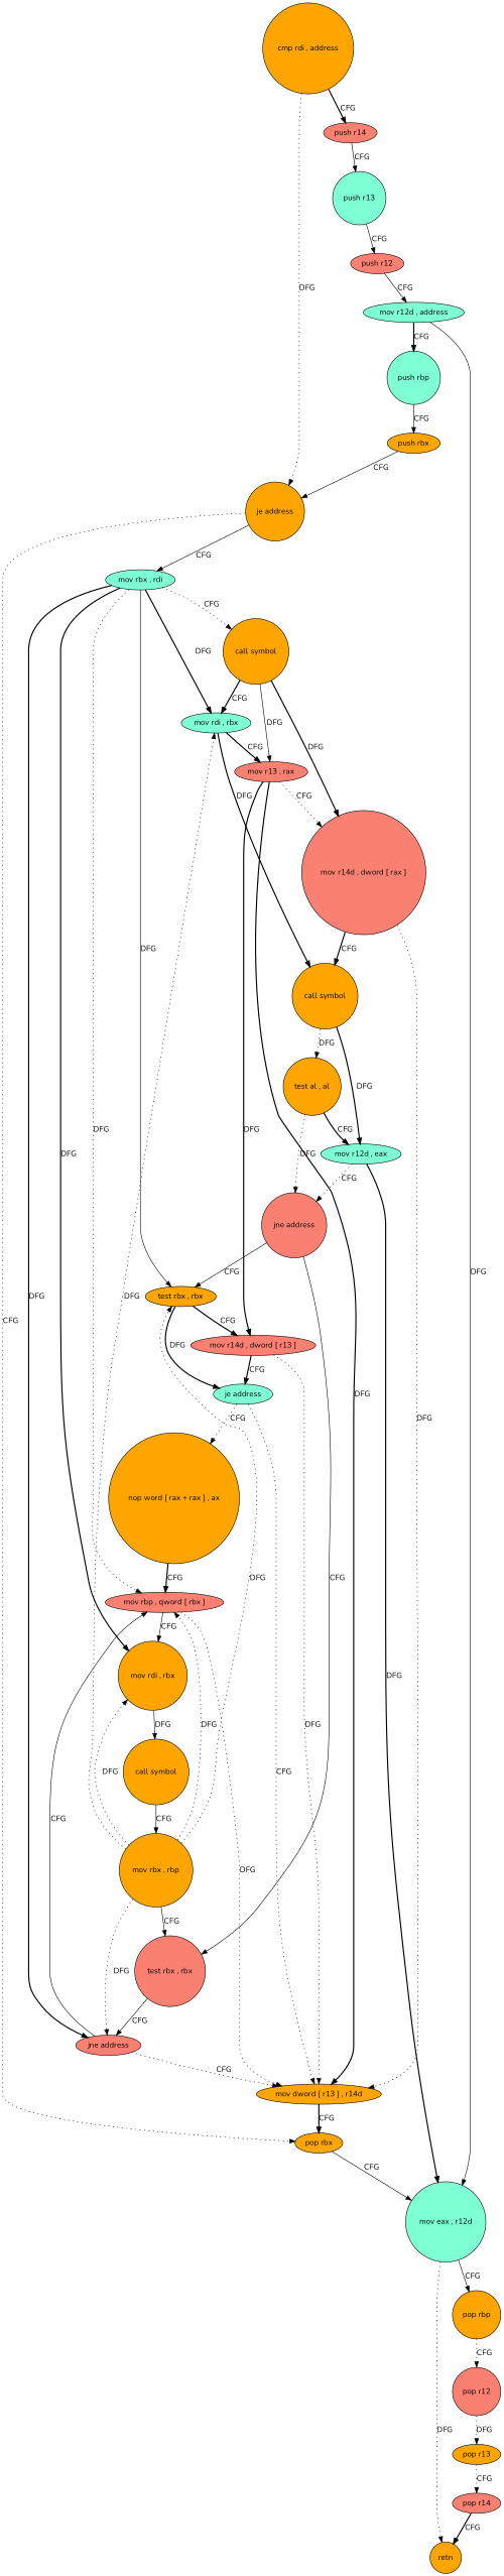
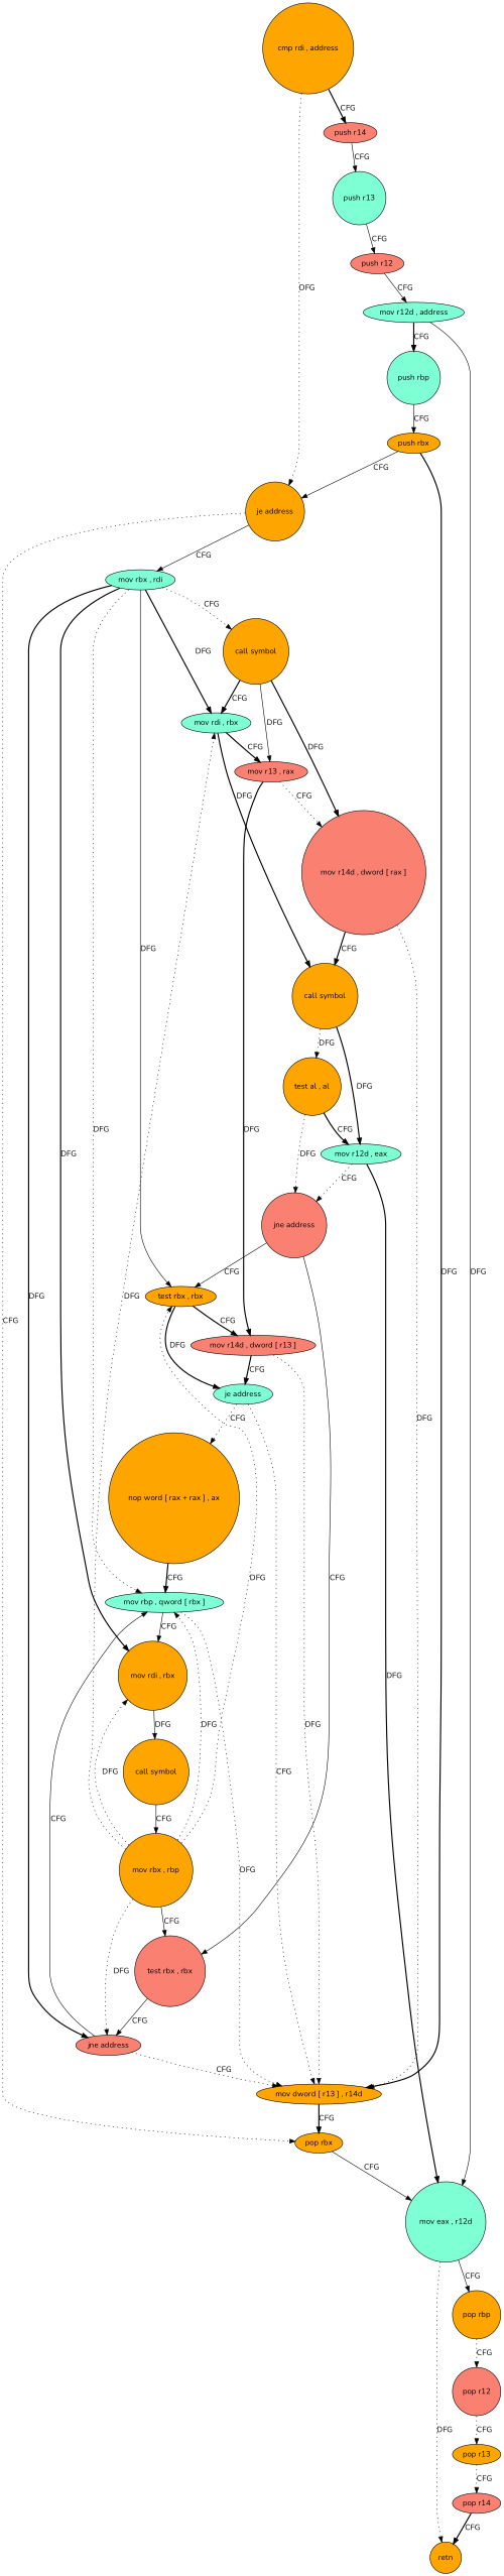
  digraph {
    fontname=Nunito
    node [fillcolor=orange fontname=Nunito shape=circle style=filled]
    edge [fontname=Nunito style=dotted]
    n1 [label="cmp rdi , address"]
    n2 [fillcolor=salmon label="push r14" shape=ellipse]
    n3 [label="je address"]
    n4 [fillcolor=aquamarine label="push r13"]
    n5 [label="pop rbx" shape=ellipse]
    n6 [fillcolor=aquamarine label="mov rbx , rdi" shape=ellipse]
    n7 [fillcolor=salmon label="push r12" shape=ellipse]
    n8 [fillcolor=aquamarine label="mov r12d , address" shape=ellipse]
    n9 [fillcolor=aquamarine label="push rbp"]
    n10 [fillcolor=aquamarine label="mov eax , r12d"]
    n11 [label="push rbx" shape=ellipse]
    n12 [label="pop rbp"]
    n13 [label=retn]
    n14 [label="call symbol"]
    n15 [fillcolor=aquamarine label="mov rdi , rbx" shape=ellipse]
    n16 [label="test rbx , rbx" shape=ellipse]
    n17 [fillcolor=salmon label="jne address" shape=ellipse]
-   n18 [fillcolor=salmon label="mov rbp , qword [ rbx ]" shape=ellipse]
+   n18 [fillcolor=aquamarine label="mov rbp , qword [ rbx ]" shape=ellipse]
    n19 [label="mov rdi , rbx"]
    n20 [fillcolor=salmon label="mov r13 , rax" shape=ellipse]
    n21 [fillcolor=salmon label="mov r14d , dword [ rax ]"]
    n22 [label="call symbol"]
    n23 [fillcolor=salmon label="mov r14d , dword [ r13 ]" shape=ellipse]
    n24 [fillcolor=aquamarine label="je address" shape=ellipse]
    n25 [label="mov dword [ r13 ] , r14d" shape=ellipse]
    n26 [label="call symbol"]
    n27 [fillcolor=salmon label="pop r12"]
    n28 [label="pop r13" shape=ellipse]
    n29 [fillcolor=salmon label="pop r14" shape=ellipse]
    n30 [label="test al , al"]
    n31 [fillcolor=aquamarine label="mov r12d , eax" shape=ellipse]
    n32 [fillcolor=salmon label="jne address"]
    n33 [fillcolor=salmon label="test rbx , rbx"]
    n34 [label="nop word [ rax + rax ] , ax"]
    n35 [label="mov rbx , rbp"]
    n1 -> n2 [label=CFG style=bold]
    n1 -> n3 [label=DFG]
    n2 -> n4 [label=CFG style=solid]
    n3 -> n5 [label=CFG]
    n3 -> n6 [label=CFG style=solid]
    n4 -> n7 [label=CFG style=solid]
    n5 -> n10 [label=CFG style=solid]
    n6 -> n14 [label=CFG]
    n6 -> n15 [label=DFG style=bold]
    n6 -> n16 [label=DFG style=solid]
    n6 -> n17 [label=DFG style=bold]
    n6 -> n18 [label=DFG]
    n6 -> n19 [label=DFG style=bold]
    n7 -> n8 [label=CFG style=solid]
    n8 -> n9 [label=CFG style=bold]
    n8 -> n10 [label=DFG style=solid]
    n9 -> n11 [label=CFG style=solid]
    n10 -> n12 [label=CFG style=solid]
    n10 -> n13 [label=DFG]
    n11 -> n3 [label=CFG style=solid]
    n12 -> n27 [label=CFG]
    n14 -> n15 [label=CFG style=bold]
    n14 -> n20 [label=DFG style=solid]
    n14 -> n21 [label=DFG style=bold]
    n15 -> n20 [label=CFG style=bold]
    n15 -> n22 [label=DFG style=bold]
    n16 -> n23 [label=CFG style=bold]
    n16 -> n24 [label=DFG style=bold]
    n17 -> n18 [label=CFG style=solid]
    n17 -> n25 [label=CFG]
    n18 -> n19 [label=CFG style=solid]
    n18 -> n25 [label=DFG]
    n19 -> n26 [label=DFG style=solid]
    n20 -> n21 [label=CFG]
    n20 -> n23 [label=DFG style=bold]
-   n20 -> n25 [label=DFG style=bold]
+   n11 -> n25 [label=DFG style=bold]
    n21 -> n22 [label=CFG style=bold]
    n21 -> n25 [label=DFG]
    n22 -> n30 [label=DFG]
    n22 -> n31 [label=DFG style=bold]
    n23 -> n24 [label=CFG style=bold]
    n23 -> n25 [label=DFG]
    n24 -> n25 [label=CFG]
    n24 -> n34 [label=CFG]
    n25 -> n5 [label=CFG style=bold]
    n26 -> n35 [label=CFG style=solid]
-   n27 -> n28 [label=DFG]
+   n27 -> n28 [label=CFG]
    n28 -> n29 [label=CFG]
    n29 -> n13 [label=CFG style=bold]
    n30 -> n31 [label=CFG style=bold]
    n30 -> n32 [label=DFG]
    n31 -> n10 [label=DFG style=bold]
    n31 -> n32 [label=CFG]
    n32 -> n16 [label=CFG style=solid]
    n32 -> n33 [label=CFG style=solid]
    n33 -> n17 [label=CFG style=solid]
    n34 -> n18 [label=CFG style=bold]
    n35 -> n15 [label=DFG]
    n35 -> n16 [label=DFG]
    n35 -> n17 [label=DFG]
    n35 -> n18 [label=DFG]
    n35 -> n19 [label=DFG]
    n35 -> n33 [label=CFG style=solid]
  }
